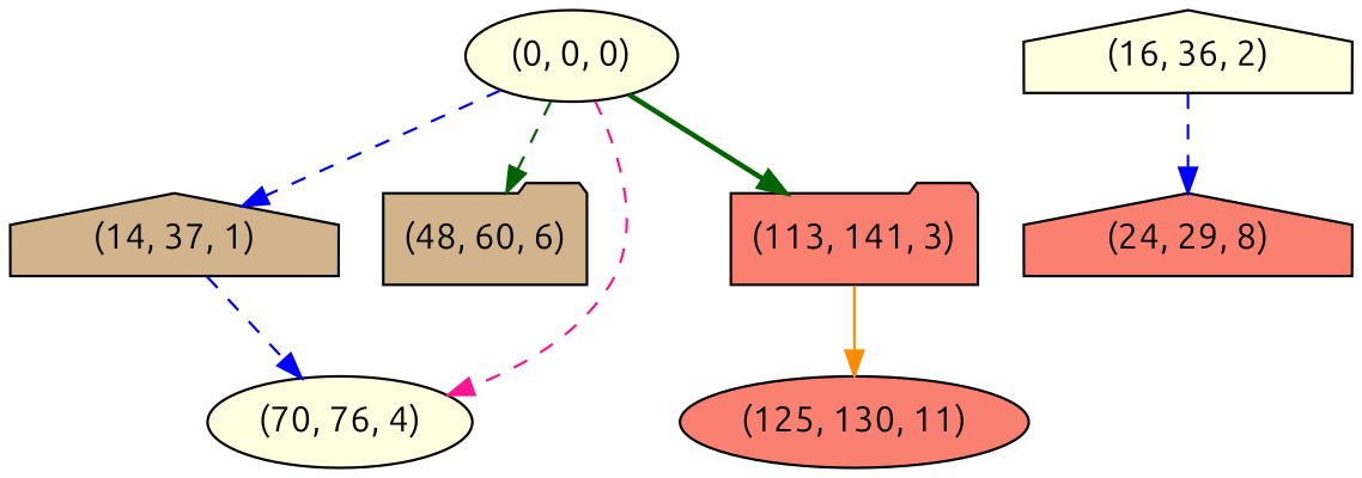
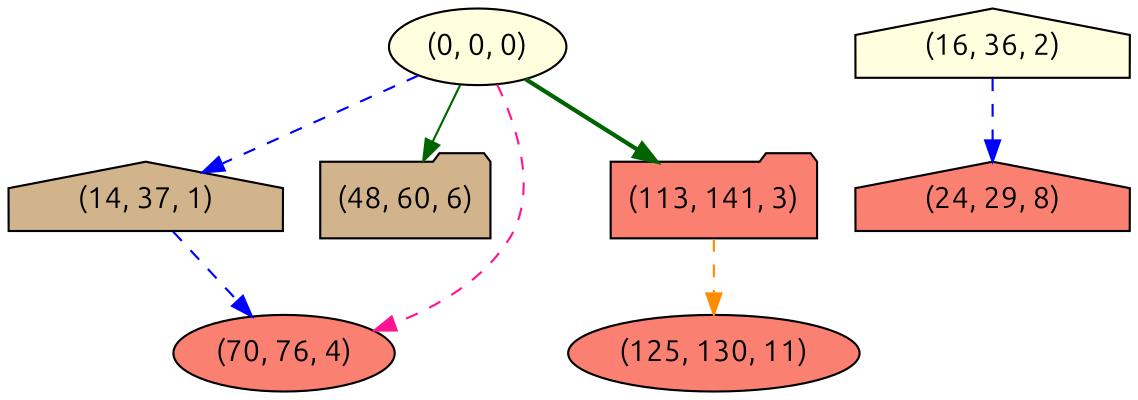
  digraph {
    fontname=Ubuntu
    node [fillcolor=lightyellow fontname=Ubuntu shape=house style=filled]
    edge [color=blue fontname=Ubuntu style=dashed]
    "(14, 37, 1)" [fillcolor=tan]
    "(0, 0, 0)" [shape=ellipse]
    "(48, 60, 6)" [fillcolor=tan shape=folder]
-   "(70, 76, 4)" [shape=ellipse]
+   "(70, 76, 4)" [fillcolor=salmon shape=ellipse]
    "(113, 141, 3)" [fillcolor=salmon shape=folder]
    "(125, 130, 11)" [fillcolor=salmon shape=ellipse]
    "(16, 36, 2)"
    "(24, 29, 8)" [fillcolor=salmon]
    "(14, 37, 1)" -> "(70, 76, 4)"
    "(0, 0, 0)" -> "(14, 37, 1)"
-   "(0, 0, 0)" -> "(48, 60, 6)" [color=darkgreen]
+   "(0, 0, 0)" -> "(48, 60, 6)" [color=darkgreen style=solid]
    "(0, 0, 0)" -> "(70, 76, 4)" [color=deeppink]
    "(0, 0, 0)" -> "(113, 141, 3)" [color=darkgreen style=bold]
-   "(113, 141, 3)" -> "(125, 130, 11)" [color=darkorange style=solid]
+   "(113, 141, 3)" -> "(125, 130, 11)" [color=darkorange]
    "(16, 36, 2)" -> "(24, 29, 8)"
  }
